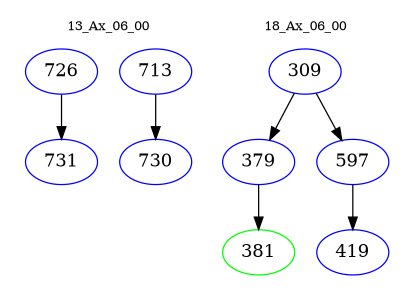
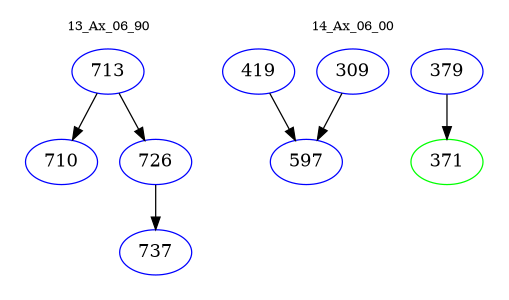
  digraph {
    node [color=blue]
    edge [color=black]
    n1 [label=713]
-   n2 [label=730]
+   n2 [label=710]
    n3 [label=726]
-   n4 [label=731]
+   n4 [label=737]
    n5 [label=309]
    n6 [label=379]
    n7 [label=597]
-   n8 [color=green label=381]
+   n8 [color=green label=371]
    n9 [label=419]
    subgraph cluster_1 {
      color=white
      fontsize=10
-     label="13_Ax_06_00"
+     label="13_Ax_06_90"
      n1
      n2
      n3
      n4
    }
    subgraph cluster_2 {
      color=white
      fontsize=10
-     label="18_Ax_06_00"
+     label="14_Ax_06_00"
      n5
      n6
      n7
      n8
      n9
    }
    n1 -> n2
+   n1 -> n3
    n3 -> n4
-   n5 -> n6
    n5 -> n7
    n6 -> n8
-   n7 -> n9
+   n9 -> n7
  }
